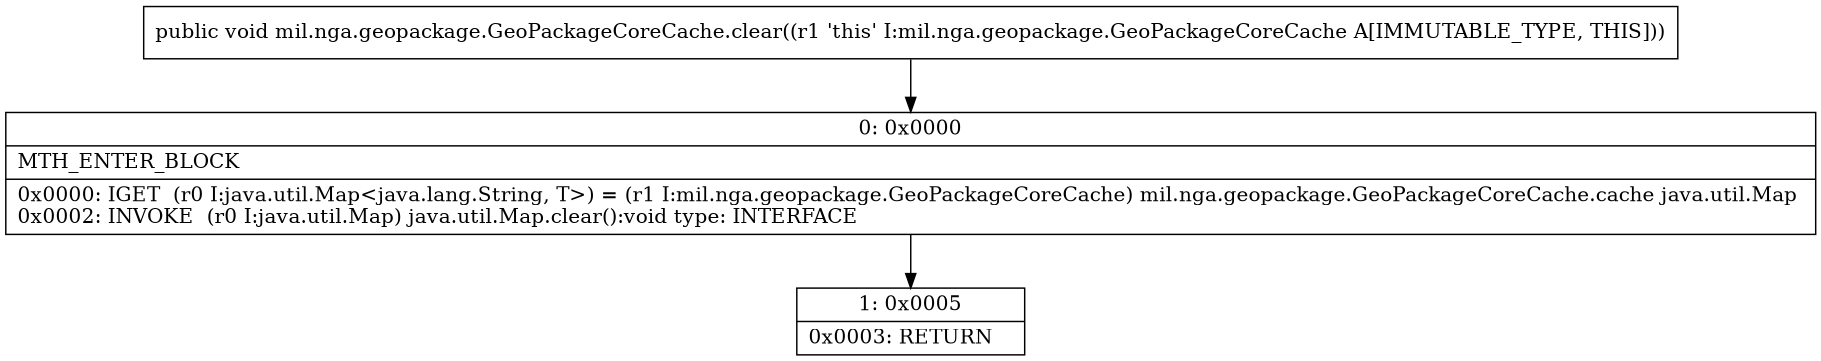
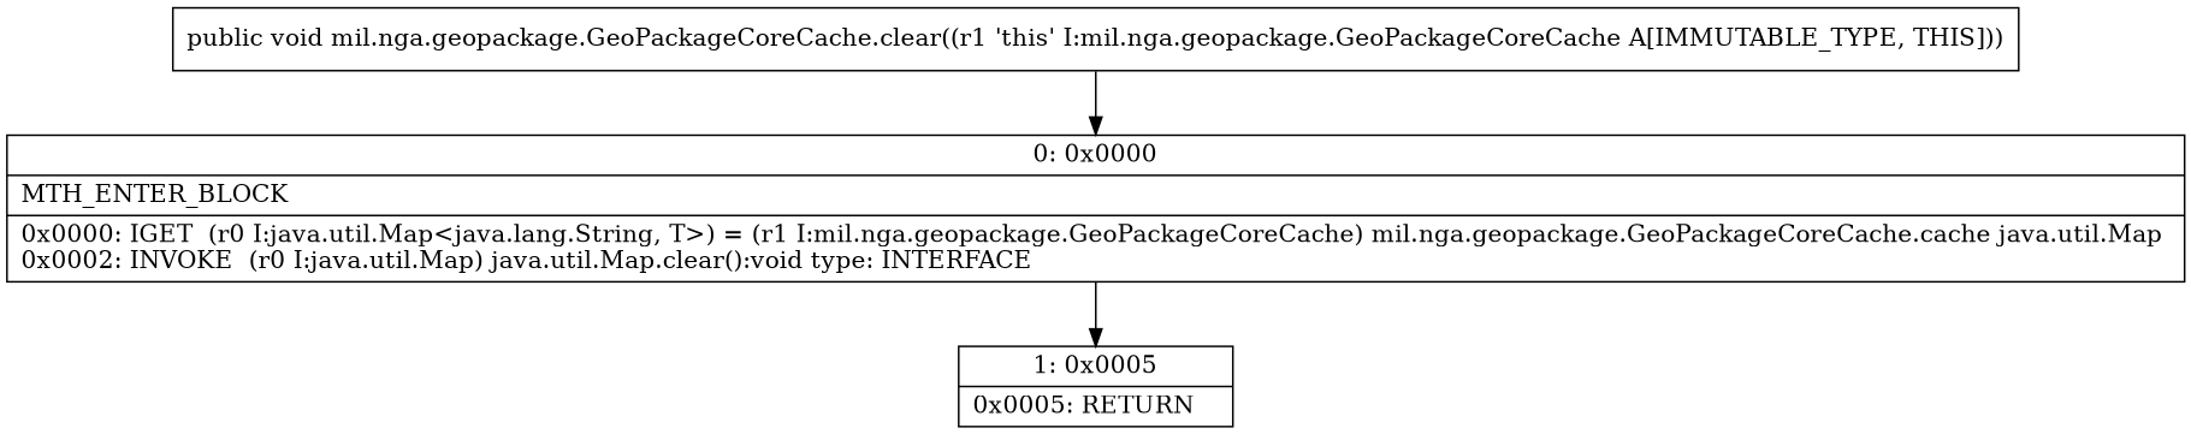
  digraph {
    fontname="DejaVu Serif"
    node [shape=record fontname="DejaVu Serif"]
    edge [fontname="DejaVu Serif"]
    n1 [label="{0\:\ 0x0000|MTH_ENTER_BLOCK\l|0x0000: IGET  (r0 I:java.util.Map\<java.lang.String, T\>) = (r1 I:mil.nga.geopackage.GeoPackageCoreCache) mil.nga.geopackage.GeoPackageCoreCache.cache java.util.Map \l0x0002: INVOKE  (r0 I:java.util.Map) java.util.Map.clear():void type: INTERFACE \l}"]
-   n2 [label="{1\:\ 0x0005|0x0003: RETURN   \l}"]
+   n2 [label="{1\:\ 0x0005|0x0005: RETURN   \l}"]
    n3 [label="{public void mil.nga.geopackage.GeoPackageCoreCache.clear((r1 'this' I:mil.nga.geopackage.GeoPackageCoreCache A[IMMUTABLE_TYPE, THIS])) }"]
    n1 -> n2
    n3 -> n1
  }
